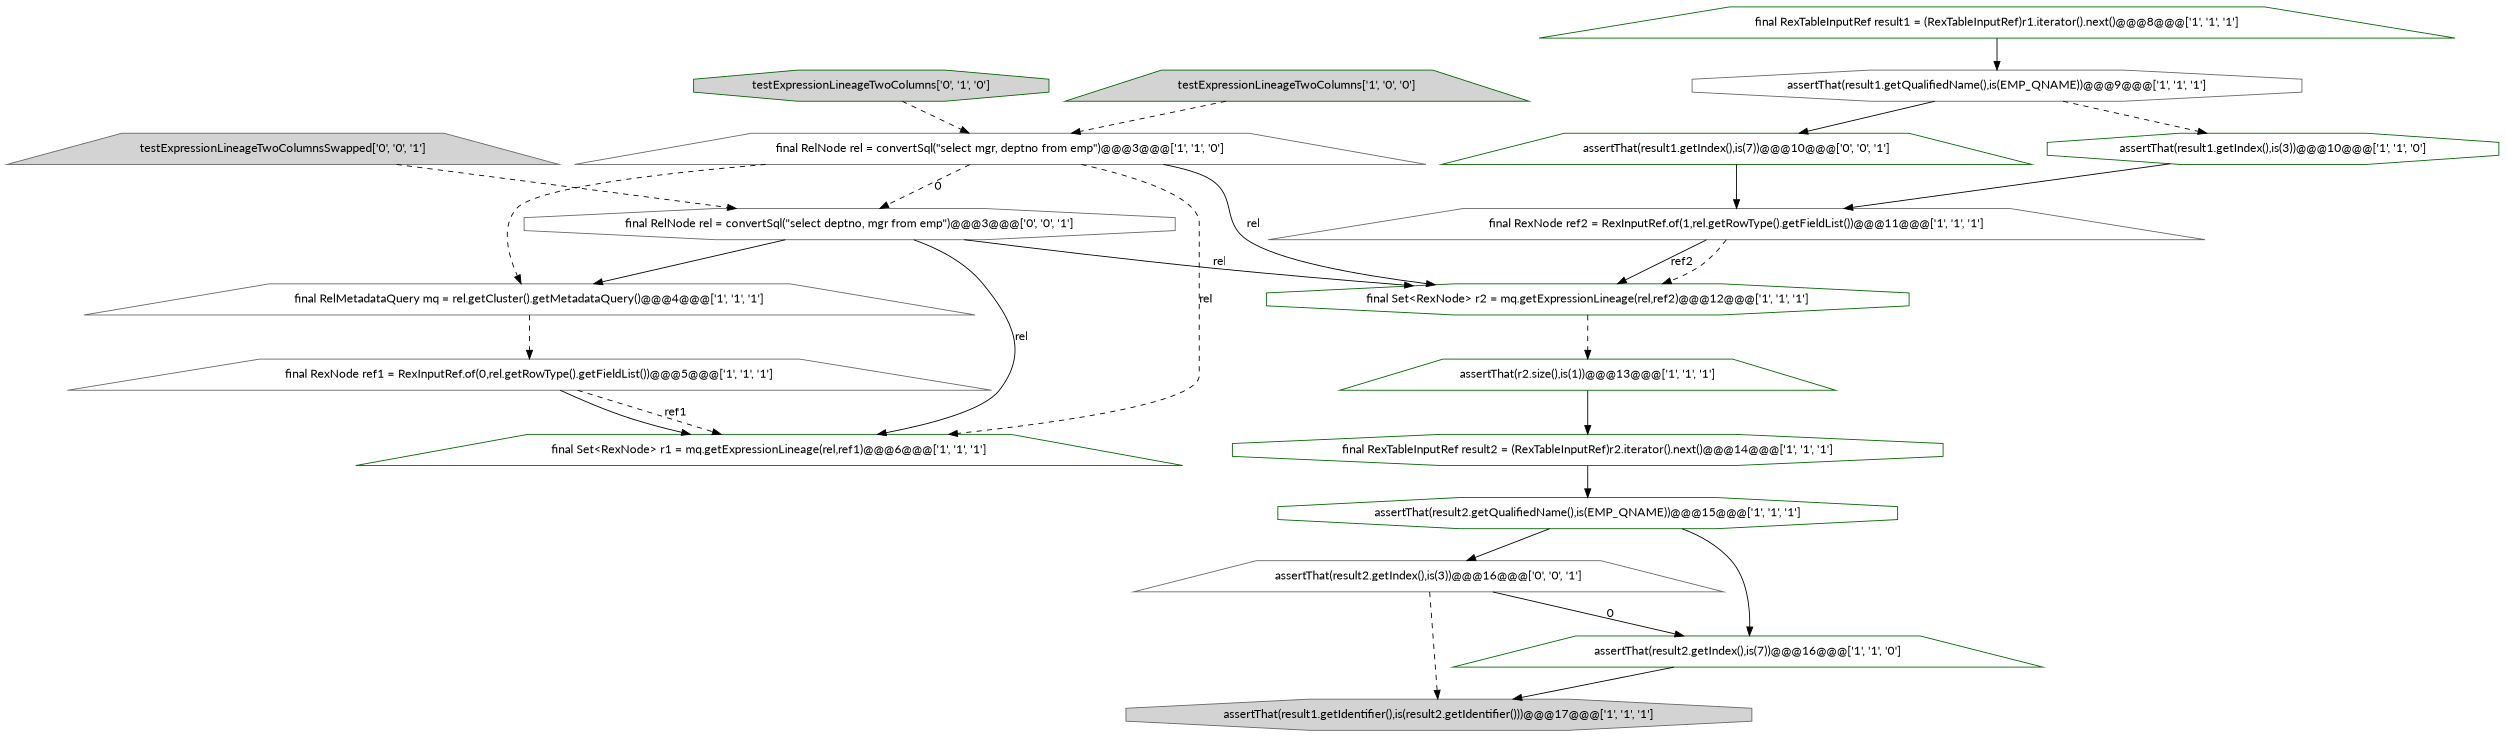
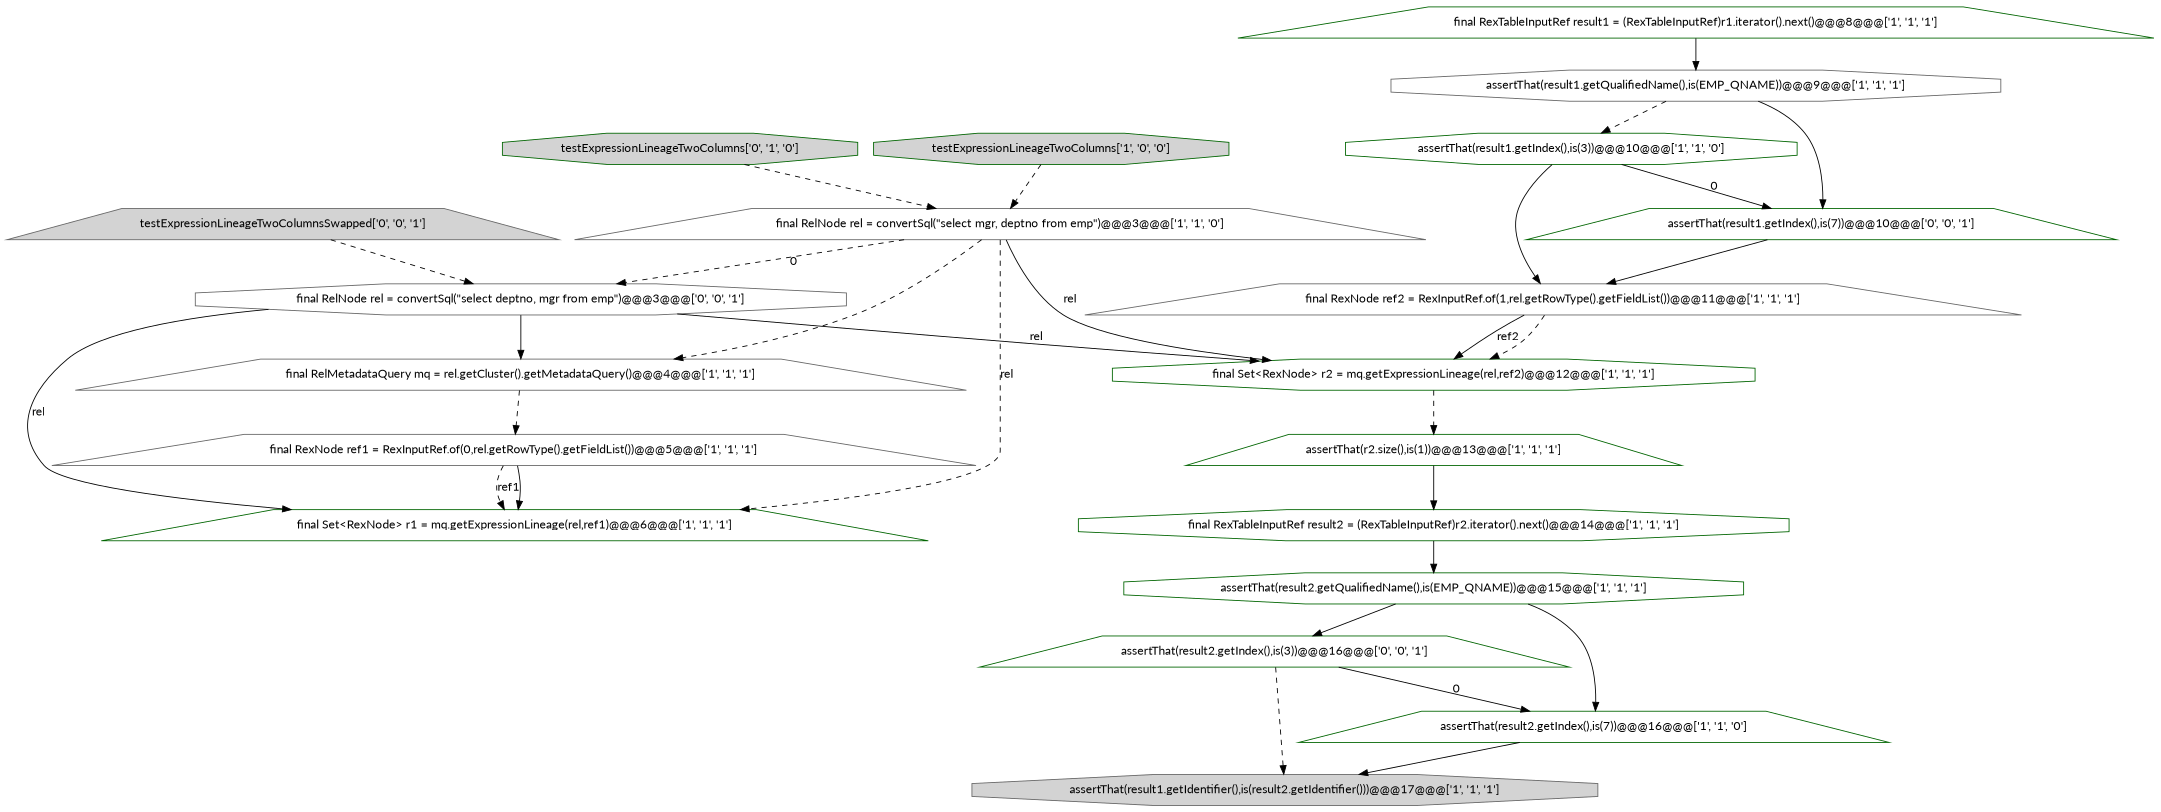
  digraph {
    fontname=Lato
    node [color=darkgreen fillcolor=white fontname=Lato shape=trapezium style=filled]
    edge [fontname=Lato style=solid]
    n1 [label="final Set<RexNode> r1 = mq.getExpressionLineage(rel,ref1)@@@6@@@['1', '1', '1']"]
    n2 [color=gray40 label="final RelNode rel = convertSql(\"select deptno, mgr from emp\")@@@3@@@['0', '0', '1']" shape=octagon]
    n3 [color=gray40 label="final RelMetadataQuery mq = rel.getCluster().getMetadataQuery()@@@4@@@['1', '1', '1']"]
    n4 [label="final Set<RexNode> r2 = mq.getExpressionLineage(rel,ref2)@@@12@@@['1', '1', '1']" shape=octagon]
    n5 [color=gray40 label="final RexNode ref1 = RexInputRef.of(0,rel.getRowType().getFieldList())@@@5@@@['1', '1', '1']"]
    n6 [label="assertThat(r2.size(),is(1))@@@13@@@['1', '1', '1']"]
    n7 [label="final RexTableInputRef result2 = (RexTableInputRef)r2.iterator().next()@@@14@@@['1', '1', '1']" shape=octagon]
    n8 [label="assertThat(result2.getQualifiedName(),is(EMP_QNAME))@@@15@@@['1', '1', '1']" shape=octagon]
    n9 [label="final RexTableInputRef result1 = (RexTableInputRef)r1.iterator().next()@@@8@@@['1', '1', '1']"]
    n10 [color=gray40 label="assertThat(result1.getQualifiedName(),is(EMP_QNAME))@@@9@@@['1', '1', '1']" shape=octagon]
    n11 [label="assertThat(result1.getIndex(),is(3))@@@10@@@['1', '1', '0']" shape=octagon]
    n12 [label="assertThat(result1.getIndex(),is(7))@@@10@@@['0', '0', '1']"]
    n13 [fillcolor=lightgray label="testExpressionLineageTwoColumns['0', '1', '0']" shape=octagon]
    n14 [color=gray40 label="final RelNode rel = convertSql(\"select mgr, deptno from emp\")@@@3@@@['1', '1', '0']"]
-   n15 [color=gray40 label="assertThat(result2.getIndex(),is(3))@@@16@@@['0', '0', '1']"]
+   n15 [label="assertThat(result2.getIndex(),is(3))@@@16@@@['0', '0', '1']"]
    n16 [label="assertThat(result2.getIndex(),is(7))@@@16@@@['1', '1', '0']"]
    n17 [color=gray40 fillcolor=lightgray label="assertThat(result1.getIdentifier(),is(result2.getIdentifier()))@@@17@@@['1', '1', '1']" shape=octagon]
-   n18 [fillcolor=lightgray label="testExpressionLineageTwoColumns['1', '0', '0']"]
+   n18 [fillcolor=lightgray label="testExpressionLineageTwoColumns['1', '0', '0']" shape=octagon]
    n19 [color=gray40 fillcolor=lightgray label="testExpressionLineageTwoColumnsSwapped['0', '0', '1']"]
    n20 [color=gray40 label="final RexNode ref2 = RexInputRef.of(1,rel.getRowType().getFieldList())@@@11@@@['1', '1', '1']"]
    n2 -> n1 [label=rel]
    n2 -> n3
    n2 -> n4 [label=rel]
    n3 -> n5 [style=dashed]
    n4 -> n6 [style=dashed]
    n5 -> n1 [label=ref1 style=dashed]
    n5 -> n1
    n6 -> n7
    n7 -> n8
    n8 -> n15
    n8 -> n16
    n9 -> n10
    n10 -> n11 [style=dashed]
    n10 -> n12
+   n11 -> n12 [label=0]
    n11 -> n20
    n12 -> n20
    n13 -> n14 [style=dashed]
    n14 -> n1 [label=rel style=dashed]
    n14 -> n2 [label=0 style=dashed]
    n14 -> n3 [style=dashed]
    n14 -> n4 [label=rel]
    n15 -> n16 [label=0]
    n15 -> n17 [style=dashed]
    n16 -> n17
    n18 -> n14 [style=dashed]
    n19 -> n2 [style=dashed]
    n20 -> n4 [label=ref2]
    n20 -> n4 [style=dashed]
  }
